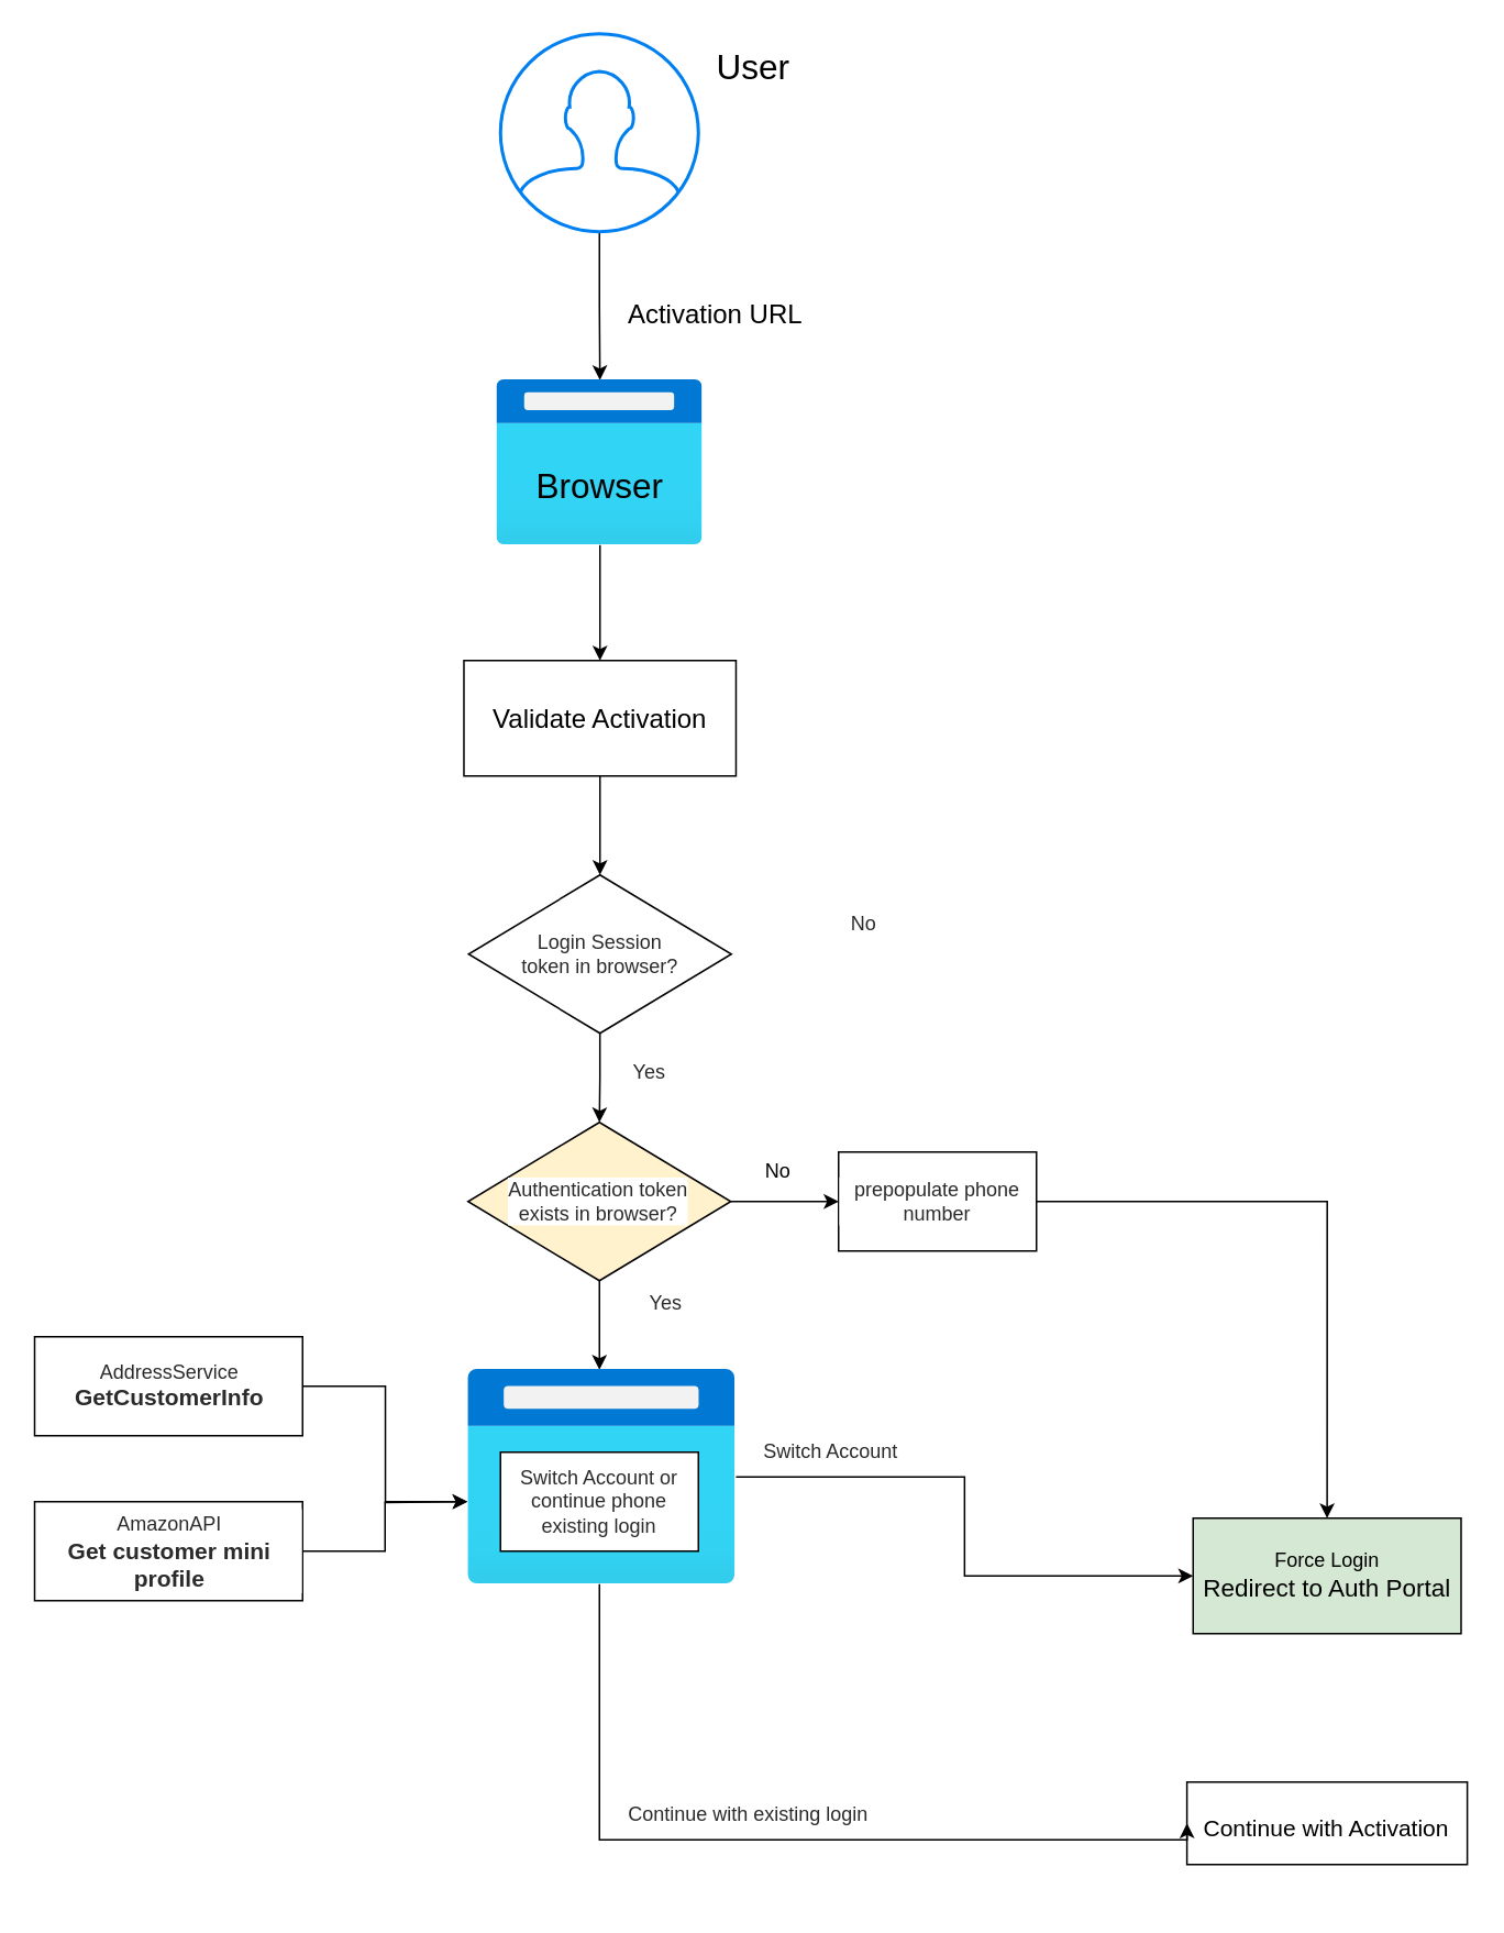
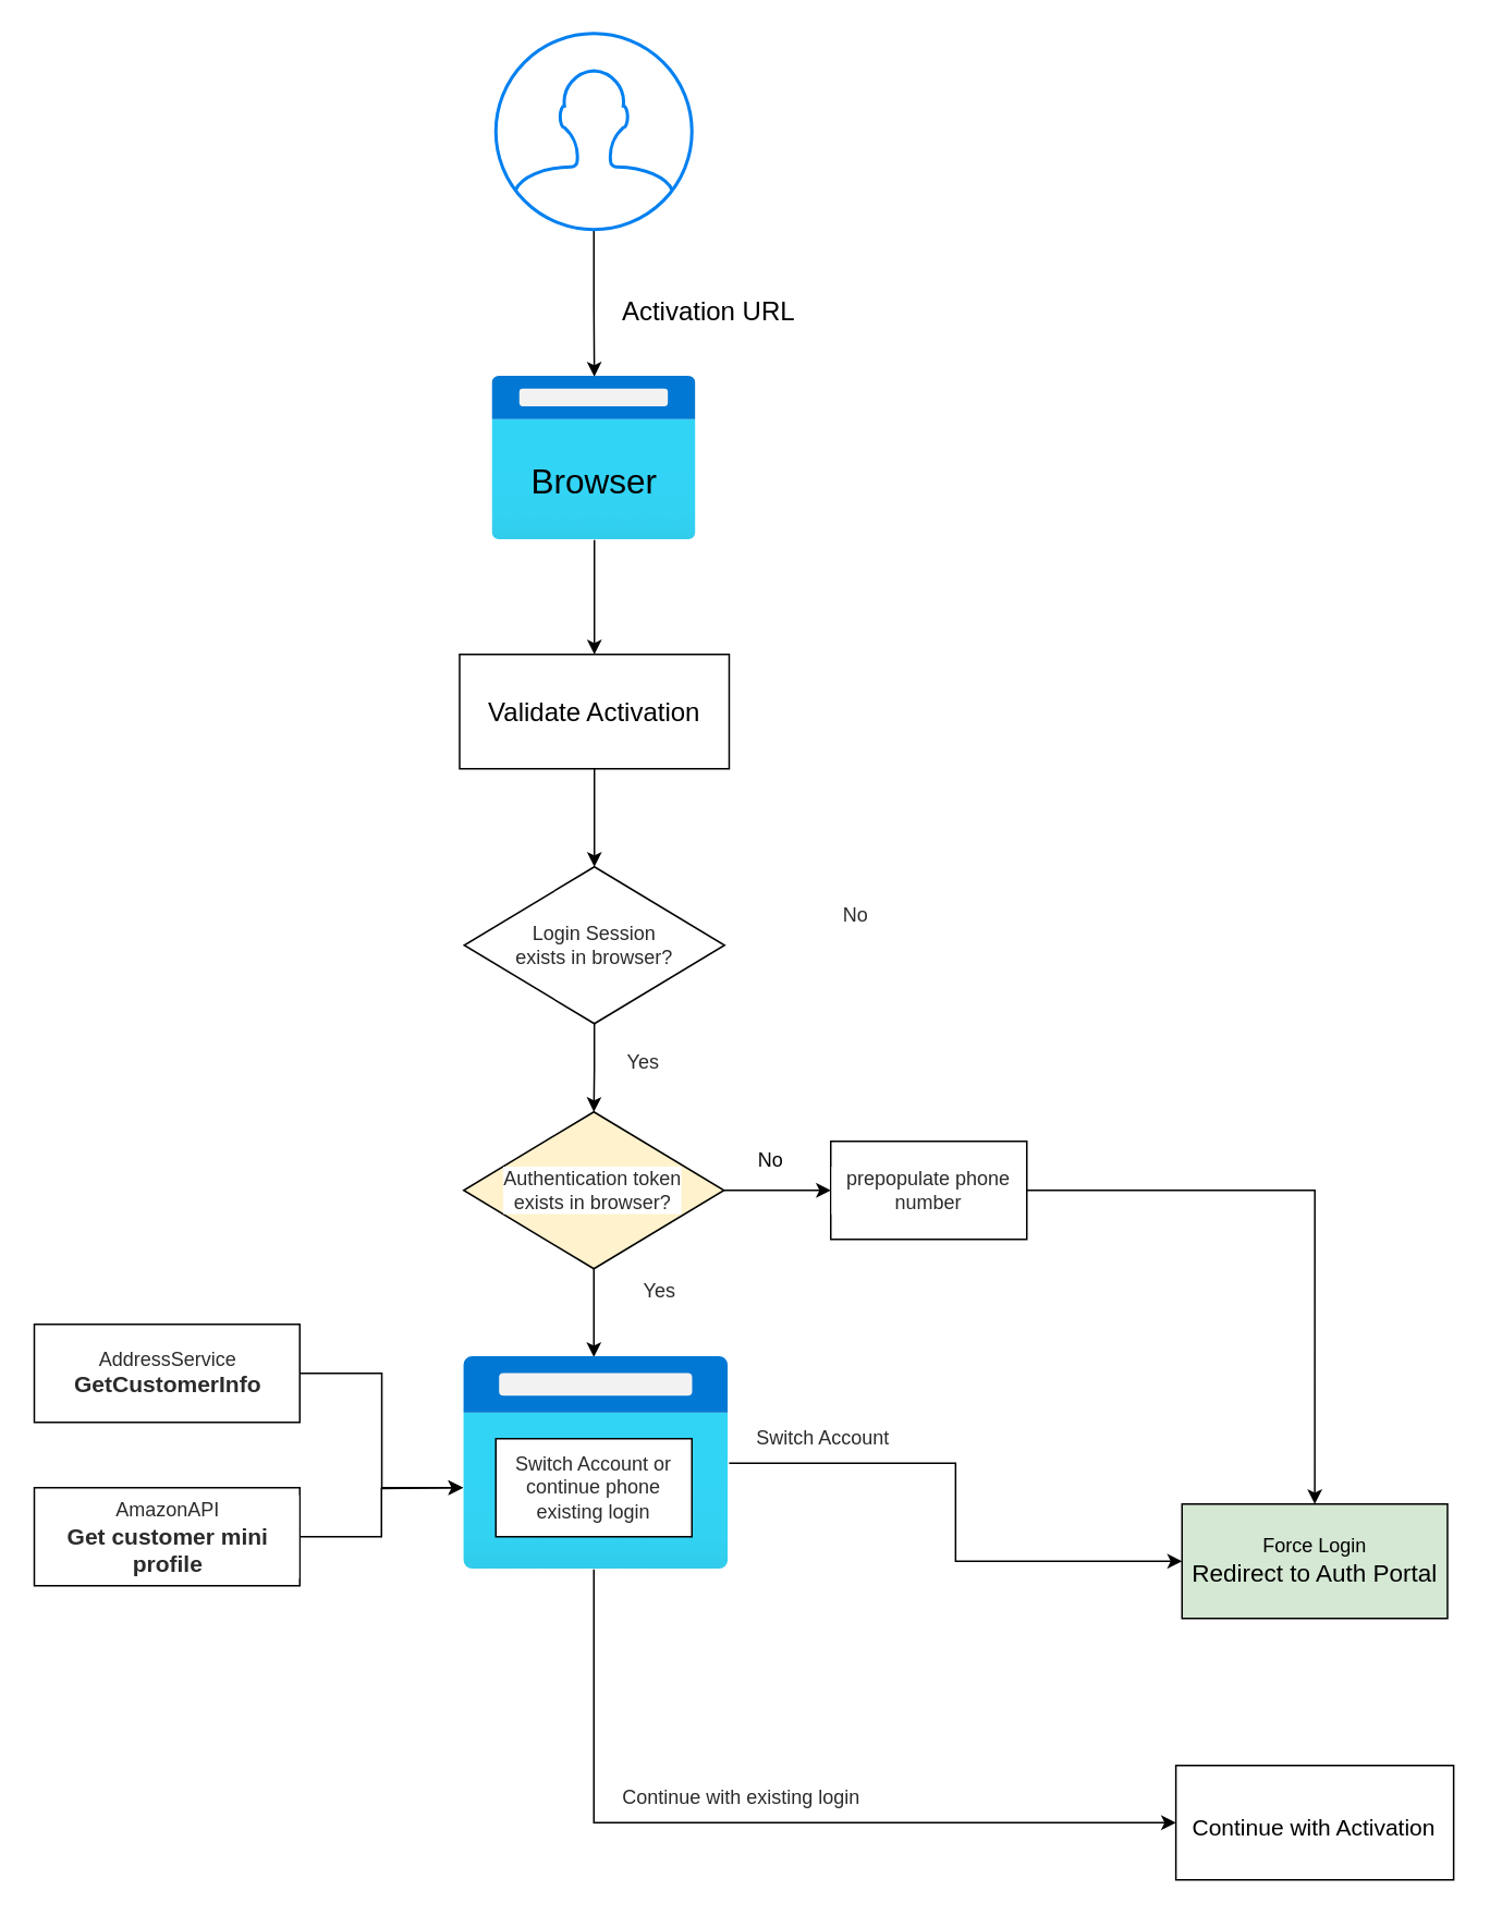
  <mxCell id="0" />
  <mxCell id="1" parent="0" />
  <mxCell id="2" style="edgeStyle=orthogonalEdgeStyle;rounded=0;orthogonalLoop=1;jettySize=auto;html=1;" parent="1" source="3" target="5" edge="1"><mxGeometry relative="1" as="geometry" /></mxCell>
  <mxCell id="3" value="" style="html=1;verticalLabelPosition=bottom;align=center;labelBackgroundColor=#ffffff;verticalAlign=top;strokeWidth=2;strokeColor=#0080F0;shadow=0;dashed=0;shape=mxgraph.ios7.icons.user;" parent="1" vertex="1"><mxGeometry x="303" y="20" width="120" height="120" as="geometry" /></mxCell>
  <mxCell id="4" style="edgeStyle=orthogonalEdgeStyle;rounded=0;orthogonalLoop=1;jettySize=auto;html=1;entryX=0.5;entryY=0;entryDx=0;entryDy=0;fontColor=#2B2B2B;" parent="1" source="5" target="7" edge="1"><mxGeometry relative="1" as="geometry" /></mxCell>
  <mxCell id="5" value="" style="aspect=fixed;html=1;points=[];align=center;image;fontSize=12;image=img/lib/azure2/general/Browser.svg;" parent="1" vertex="1"><mxGeometry x="300.82" y="230" width="125" height="100" as="geometry" /></mxCell>
  <mxCell id="6" style="edgeStyle=orthogonalEdgeStyle;rounded=0;orthogonalLoop=1;jettySize=auto;html=1;fontColor=#2B2B2B;" parent="1" source="7" target="14" edge="1"><mxGeometry relative="1" as="geometry"><mxPoint x="364.25" y="580" as="targetPoint" /></mxGeometry></mxCell>
  <mxCell id="7" value="&lt;font style=&quot;font-size: 16px&quot;&gt;Validate Activation&lt;/font&gt;" style="rounded=0;whiteSpace=wrap;html=1;" parent="1" vertex="1"><mxGeometry x="280.82" y="400" width="165" height="70" as="geometry" /></mxCell>
  <mxCell id="8" value="&lt;div&gt;&lt;font style=&quot;font-size: 12px&quot;&gt;Force Login&lt;/font&gt;&lt;/div&gt;&lt;div&gt;&lt;font style=&quot;font-size: 15px&quot;&gt; Redirect to Auth Portal &lt;/font&gt;&lt;/div&gt;" style="rounded=0;whiteSpace=wrap;html=1;fillColor=#d5e8d4;" parent="1" vertex="1"><mxGeometry x="723" y="920" width="162.5" height="70" as="geometry" /></mxCell>
- <mxCell id="9" value="&lt;div style=&quot;font-size: 21px&quot;&gt;&lt;font style=&quot;font-size: 21px&quot;&gt;User&lt;/font&gt;&lt;/div&gt;" style="text;html=1;align=center;verticalAlign=middle;resizable=0;points=[];autosize=1;strokeColor=none;fillColor=none;" parent="1" vertex="1"><mxGeometry x="425.82" y="30" width="60" height="20" as="geometry" /></mxCell>
  <mxCell id="10" value="Browser" style="text;html=1;align=center;verticalAlign=middle;resizable=0;points=[];autosize=1;strokeColor=none;fillColor=none;fontSize=21;" parent="1" vertex="1"><mxGeometry x="318" y="279" width="90" height="30" as="geometry" /></mxCell>
- <mxCell id="11" value="&lt;div&gt;&lt;font style=&quot;font-size: 14px&quot;&gt;Continue with Activation&lt;/font&gt;&lt;/div&gt;" style="rounded=0;whiteSpace=wrap;html=1;fontSize=21;" parent="1" vertex="1"><mxGeometry x="719.25" y="1080" width="170" height="50" as="geometry" /></mxCell>
+ <mxCell id="11" value="&lt;div&gt;&lt;font style=&quot;font-size: 14px&quot;&gt;Continue with Activation&lt;/font&gt;&lt;/div&gt;" style="rounded=0;whiteSpace=wrap;html=1;fontSize=21;" parent="1" vertex="1"><mxGeometry x="719.25" y="1080" width="170" height="70" as="geometry" /></mxCell>
  <mxCell id="12" value="Activation URL" style="text;html=1;align=center;verticalAlign=middle;resizable=0;points=[];autosize=1;strokeColor=none;fillColor=none;fontSize=16;" parent="1" vertex="1"><mxGeometry x="373" y="180" width="120" height="20" as="geometry" /></mxCell>
  <mxCell id="13" style="edgeStyle=orthogonalEdgeStyle;rounded=0;orthogonalLoop=1;jettySize=auto;html=1;entryX=0.5;entryY=0;entryDx=0;entryDy=0;fontColor=#2B2B2B;" parent="1" source="14" target="18" edge="1"><mxGeometry relative="1" as="geometry" /></mxCell>
- <mxCell id="14" value="&lt;div&gt;Login Session &lt;br&gt;&lt;/div&gt;&lt;div&gt;token in browser?&lt;/div&gt;" style="rhombus;whiteSpace=wrap;html=1;labelBackgroundColor=#FFFFFF;fontColor=#2B2B2B;" parent="1" vertex="1"><mxGeometry x="283.64" y="530" width="159.37" height="96" as="geometry" /></mxCell>
+ <mxCell id="14" value="&lt;div&gt;Login Session &lt;br&gt;&lt;/div&gt;&lt;div&gt;exists in browser?&lt;/div&gt;" style="rhombus;whiteSpace=wrap;html=1;labelBackgroundColor=#FFFFFF;fontColor=#2B2B2B;" parent="1" vertex="1"><mxGeometry x="283.64" y="530" width="159.37" height="96" as="geometry" /></mxCell>
  <mxCell id="15" style="edgeStyle=orthogonalEdgeStyle;rounded=0;orthogonalLoop=1;jettySize=auto;html=1;fontColor=#2B2B2B;" parent="1" source="18" edge="1"><mxGeometry relative="1" as="geometry"><mxPoint x="362.995" y="830" as="targetPoint" /></mxGeometry></mxCell>
  <mxCell id="16" style="edgeStyle=orthogonalEdgeStyle;rounded=0;orthogonalLoop=1;jettySize=auto;html=1;entryX=0.5;entryY=0;entryDx=0;entryDy=0;fontSize=12;fontColor=#2B2B2B;startArrow=none;" parent="1" source="31" target="8" edge="1"><mxGeometry relative="1" as="geometry" /></mxCell>
  <mxCell id="17" style="edgeStyle=orthogonalEdgeStyle;rounded=0;orthogonalLoop=1;jettySize=auto;html=1;entryX=0;entryY=0.5;entryDx=0;entryDy=0;fontSize=12;fontColor=#2B2B2B;" parent="1" source="18" target="31" edge="1"><mxGeometry relative="1" as="geometry" /></mxCell>
  <mxCell id="18" value="&lt;div&gt;Authentication token &lt;br&gt;&lt;/div&gt;&lt;div&gt;exists in browser?&lt;/div&gt;" style="rhombus;whiteSpace=wrap;html=1;labelBackgroundColor=#FFFFFF;fontColor=#2B2B2B;fillColor=#fff2cc;" parent="1" vertex="1"><mxGeometry x="283.31" y="680" width="159.37" height="96" as="geometry" /></mxCell>
  <mxCell id="19" style="edgeStyle=orthogonalEdgeStyle;rounded=0;orthogonalLoop=1;jettySize=auto;html=1;entryX=0;entryY=0.5;entryDx=0;entryDy=0;fontSize=12;fontColor=#2B2B2B;" parent="1" source="21" target="8" edge="1"><mxGeometry relative="1" as="geometry" /></mxCell>
  <mxCell id="20" style="edgeStyle=orthogonalEdgeStyle;rounded=0;orthogonalLoop=1;jettySize=auto;html=1;entryX=0;entryY=0.5;entryDx=0;entryDy=0;fontSize=12;fontColor=#2B2B2B;" parent="1" source="21" target="11" edge="1"><mxGeometry relative="1" as="geometry"><Array as="points"><mxPoint x="363" y="1115" /></Array></mxGeometry></mxCell>
  <mxCell id="21" value="" style="aspect=fixed;html=1;points=[];align=center;image;fontSize=12;image=img/lib/azure2/general/Browser.svg;" parent="1" vertex="1"><mxGeometry x="283.31" y="830" width="162.5" height="130" as="geometry" /></mxCell>
  <mxCell id="22" value="Switch Account or continue phone existing login" style="rounded=0;whiteSpace=wrap;html=1;labelBackgroundColor=#FFFFFF;fontColor=#2B2B2B;" parent="1" vertex="1"><mxGeometry x="303" y="880" width="120" height="60" as="geometry" /></mxCell>
  <mxCell id="23" style="edgeStyle=orthogonalEdgeStyle;rounded=0;orthogonalLoop=1;jettySize=auto;html=1;entryX=-0.002;entryY=0.615;entryDx=0;entryDy=0;entryPerimeter=0;fontSize=12;fontColor=#2B2B2B;" parent="1" source="24" target="21" edge="1"><mxGeometry relative="1" as="geometry" /></mxCell>
  <mxCell id="24" value="&lt;div&gt;AddressService&lt;/div&gt;&lt;div style=&quot;font-size: 14px&quot;&gt;&lt;b&gt;GetCustomerInfo&lt;/b&gt;&lt;br&gt;&lt;/div&gt;" style="rounded=0;whiteSpace=wrap;html=1;labelBackgroundColor=#FFFFFF;fontColor=#2B2B2B;" parent="1" vertex="1"><mxGeometry x="20.5" y="810" width="162.5" height="60" as="geometry" /></mxCell>
  <mxCell id="25" style="edgeStyle=orthogonalEdgeStyle;rounded=0;orthogonalLoop=1;jettySize=auto;html=1;fontSize=12;fontColor=#2B2B2B;" parent="1" source="26" edge="1"><mxGeometry relative="1" as="geometry"><mxPoint x="283" y="910" as="targetPoint" /></mxGeometry></mxCell>
  <mxCell id="26" value="&lt;div&gt;&lt;font style=&quot;font-size: 12px&quot;&gt;AmazonAPI&lt;/font&gt;&lt;/div&gt;&lt;div&gt;&lt;b&gt;Get customer mini profile&lt;/b&gt;&lt;br&gt;&lt;/div&gt;" style="rounded=0;whiteSpace=wrap;html=1;labelBackgroundColor=#FFFFFF;fontSize=14;fontColor=#2B2B2B;" parent="1" vertex="1"><mxGeometry x="20.5" y="910" width="162.5" height="60" as="geometry" /></mxCell>
  <mxCell id="27" value="Switch Account" style="text;html=1;align=center;verticalAlign=middle;resizable=0;points=[];autosize=1;strokeColor=none;fillColor=none;fontSize=12;fontColor=#2B2B2B;" parent="1" vertex="1"><mxGeometry x="453" y="870" width="100" height="20" as="geometry" /></mxCell>
  <mxCell id="28" value="Yes" style="text;html=1;align=center;verticalAlign=middle;resizable=0;points=[];autosize=1;strokeColor=none;fillColor=none;fontSize=12;fontColor=#2B2B2B;" parent="1" vertex="1"><mxGeometry x="383" y="780" width="40" height="20" as="geometry" /></mxCell>
  <mxCell id="29" value="Yes" style="text;html=1;align=center;verticalAlign=middle;resizable=0;points=[];autosize=1;strokeColor=none;fillColor=none;fontSize=12;fontColor=#2B2B2B;" parent="1" vertex="1"><mxGeometry x="373" y="640" width="40" height="20" as="geometry" /></mxCell>
  <mxCell id="30" value="No" style="text;html=1;align=center;verticalAlign=middle;resizable=0;points=[];autosize=1;strokeColor=none;fillColor=none;fontSize=12;fontColor=#2B2B2B;" parent="1" vertex="1"><mxGeometry x="508" y="550" width="30" height="20" as="geometry" /></mxCell>
  <mxCell id="31" value="prepopulate phone number" style="rounded=0;whiteSpace=wrap;html=1;labelBackgroundColor=#FFFFFF;fontSize=12;fontColor=#2B2B2B;" parent="1" vertex="1"><mxGeometry x="508" y="698" width="120" height="60" as="geometry" /></mxCell>
  <mxCell id="32" value="Continue with existing login" style="text;html=1;align=center;verticalAlign=middle;resizable=0;points=[];autosize=1;strokeColor=none;fillColor=none;fontSize=12;fontColor=#2B2B2B;" parent="1" vertex="1"><mxGeometry x="373" y="1090" width="160" height="20" as="geometry" /></mxCell>
  <mxCell id="33" value="No" style="text;html=1;align=center;verticalAlign=middle;resizable=0;points=[];autosize=1;strokeColor=none;fillColor=none;" vertex="1" parent="1"><mxGeometry x="455.82" y="700" width="30" height="20" as="geometry" /></mxCell>
